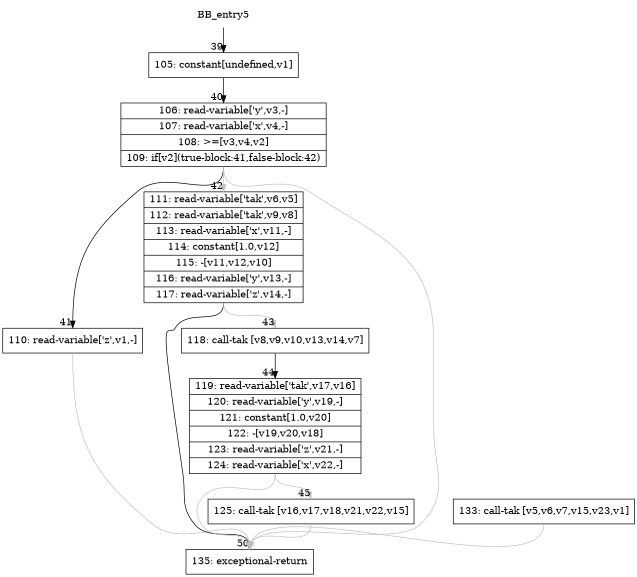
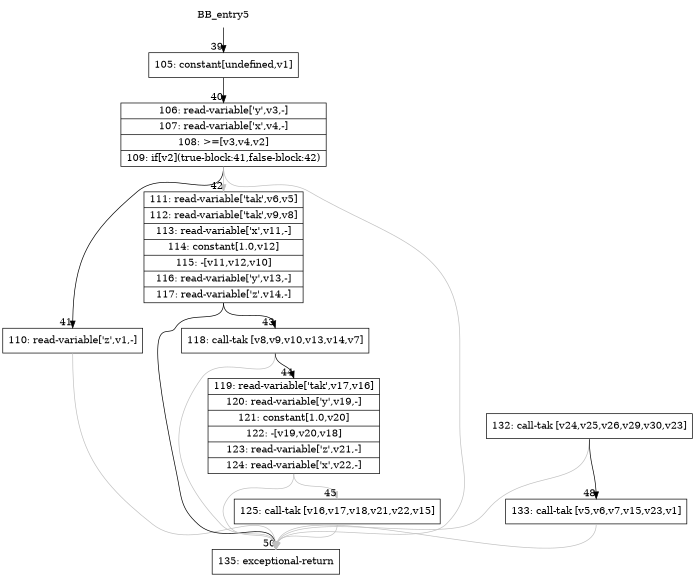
  digraph {
    rankdir=TD
    node [shape=record]
    edge [headport=n tailport=s color=gray]
    n1 [label=BB_entry5 shape=none]
    n2 [label="{105: constant[undefined,v1]}"]
    n3 [label="{106: read-variable['y',v3,-]|107: read-variable['x',v4,-]|108: \>=[v3,v4,v2]|109: if[v2](true-block:41,false-block:42)}"]
    n4 [label="{110: read-variable['z',v1,-]}"]
    n5 [label="{111: read-variable['tak',v6,v5]|112: read-variable['tak',v9,v8]|113: read-variable['x',v11,-]|114: constant[1.0,v12]|115: -[v11,v12,v10]|116: read-variable['y',v13,-]|117: read-variable['z',v14,-]}"]
    n6 [label="{135: exceptional-return}"]
    n7 [label="{118: call-tak [v8,v9,v10,v13,v14,v7]}"]
    n8 [label="{119: read-variable['tak',v17,v16]|120: read-variable['y',v19,-]|121: constant[1.0,v20]|122: -[v19,v20,v18]|123: read-variable['z',v21,-]|124: read-variable['x',v22,-]}"]
    n9 [label="{125: call-tak [v16,v17,v18,v21,v22,v15]}"]
+   n10 [label="{132: call-tak [v24,v25,v26,v29,v30,v23]}"]
    n11 [label="{133: call-tak [v5,v6,v7,v15,v23,v1]}"]
    n1 -> n2 [headlabel="    39" color=""]
    n2 -> n3 [headlabel="      40" color=""]
    n3 -> n4 [headlabel="      41" color=""]
    n3 -> n5 [headlabel="      42"]
    n3 -> n6 [headlabel="      50"]
    n4 -> n6
    n5 -> n6 [color=black]
-   n5 -> n7 [headlabel="      43"]
+   n5 -> n7 [headlabel="      43" color=""]
+   n7 -> n6
    n7 -> n8 [headlabel="      44" color=""]
    n8 -> n6
    n8 -> n9 [headlabel="      45"]
    n9 -> n6
+   n10 -> n6
+   n10 -> n11 [headlabel="      48" color=""]
    n11 -> n6
  }
